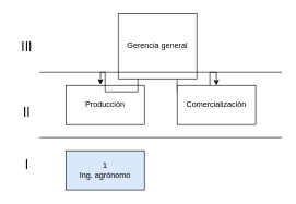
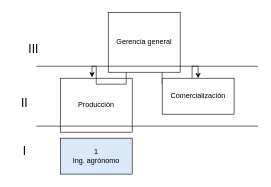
  <mxCell id="0" />
  <mxCell id="1" parent="0" />
  <mxCell id="2" style="edgeStyle=orthogonalEdgeStyle;rounded=0;orthogonalLoop=1;jettySize=auto;html=1;exitX=0.75;exitY=1;exitDx=0;exitDy=0;entryX=0.5;entryY=0;entryDx=0;entryDy=0;" edge="1" parent="1" source="3" target="5"><mxGeometry relative="1" as="geometry" /></mxCell>
  <mxCell id="3" value="Gerencia general" style="rounded=0;whiteSpace=wrap;html=1;" vertex="1" parent="1"><mxGeometry x="180" y="20" width="120" height="100" as="geometry" /></mxCell>
- <mxCell id="4" value="Producción" style="rounded=0;whiteSpace=wrap;html=1;" vertex="1" parent="1"><mxGeometry x="100" y="130" width="120" height="60" as="geometry" /></mxCell>
+ <mxCell id="4" value="Producción" style="rounded=0;whiteSpace=wrap;html=1;" vertex="1" parent="1"><mxGeometry x="100" y="130" width="120" height="90" as="geometry" /></mxCell>
  <mxCell id="5" value="Comercialización" style="rounded=0;whiteSpace=wrap;html=1;" vertex="1" parent="1"><mxGeometry x="270" y="130" width="120" height="60" as="geometry" /></mxCell>
  <mxCell id="6" value="1&lt;div&gt;Ing. agrónomo&lt;/div&gt;" style="rounded=0;whiteSpace=wrap;html=1;fillColor=#dae8fc;" vertex="1" parent="1"><mxGeometry x="100" y="230" width="120" height="60" as="geometry" /></mxCell>
  <mxCell id="7" value="" style="endArrow=none;html=1;rounded=0;" edge="1" parent="1"><mxGeometry width="50" height="50" relative="1" as="geometry"><mxPoint x="60" y="110" as="sourcePoint" /><mxPoint x="430" y="110" as="targetPoint" /></mxGeometry></mxCell>
  <mxCell id="8" value="" style="endArrow=none;html=1;rounded=0;" edge="1" parent="1"><mxGeometry width="50" height="50" relative="1" as="geometry"><mxPoint x="60" y="210" as="sourcePoint" /><mxPoint x="430" y="210" as="targetPoint" /></mxGeometry></mxCell>
- <mxCell id="9" value="&lt;font style=&quot;font-size: 20px;&quot;&gt;III&lt;/font&gt;" style="text;html=1;align=center;verticalAlign=middle;resizable=0;points=[];autosize=1;strokeColor=none;fillColor=none;" vertex="1" parent="1"><mxGeometry x="20" y="50" width="40" height="40" as="geometry" /></mxCell>
+ <mxCell id="9" value="&lt;font style=&quot;font-size: 20px;&quot;&gt;III&lt;/font&gt;" style="text;html=1;align=center;verticalAlign=middle;resizable=0;points=[];autosize=1;strokeColor=none;fillColor=none;" vertex="1" parent="1"><mxGeometry x="35" y="60" width="40" height="40" as="geometry" /></mxCell>
  <mxCell id="10" value="&lt;font style=&quot;font-size: 20px;&quot;&gt;I&lt;/font&gt;" style="text;html=1;align=center;verticalAlign=middle;resizable=0;points=[];autosize=1;strokeColor=none;fillColor=none;" vertex="1" parent="1"><mxGeometry x="25" y="230" width="30" height="40" as="geometry" /></mxCell>
  <mxCell id="11" value="&lt;font style=&quot;font-size: 20px;&quot;&gt;II&lt;/font&gt;" style="text;html=1;align=center;verticalAlign=middle;resizable=0;points=[];autosize=1;strokeColor=none;fillColor=none;" vertex="1" parent="1"><mxGeometry x="25" y="150" width="30" height="40" as="geometry" /></mxCell>
  <mxCell id="12" style="edgeStyle=orthogonalEdgeStyle;rounded=0;orthogonalLoop=1;jettySize=auto;html=1;exitX=0.25;exitY=1;exitDx=0;exitDy=0;entryX=0.442;entryY=-0.017;entryDx=0;entryDy=0;entryPerimeter=0;" edge="1" parent="1" source="3" target="4"><mxGeometry relative="1" as="geometry" /></mxCell>
